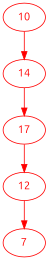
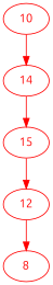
  digraph {
    fontname=Ubuntu
    node [color=red fontcolor=red fontname=Ubuntu]
    edge [color=red fontname=Ubuntu]
    n1 [label=14]
    10
-   17
+   17 [label=15]
    12
-   8 [label=7]
+   8
    n1 -> 17
    10 -> n1
    17 -> 12
    12 -> 8
  }
